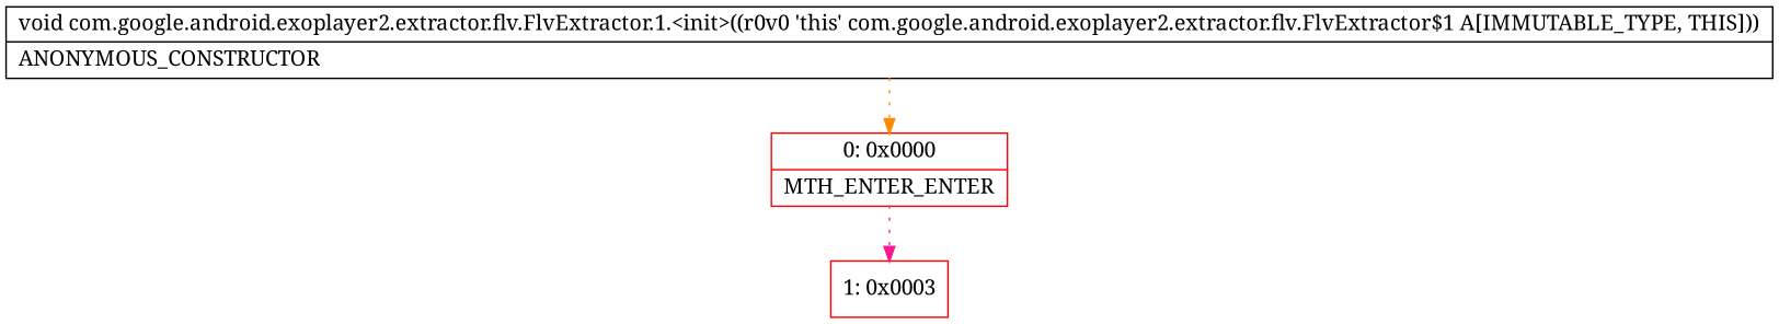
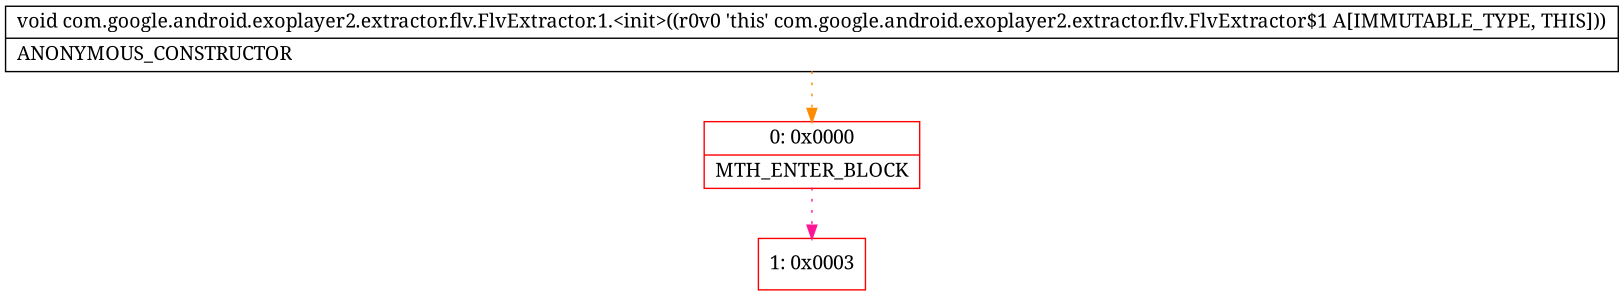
  digraph {
    fontname="Noto Serif"
    node [color=red shape=record fontname="Noto Serif"]
    edge [style=dotted fontname="Noto Serif"]
-   n1 [label="{0\:\ 0x0000|MTH_ENTER_ENTER\l}"]
+   n1 [label="{0\:\ 0x0000|MTH_ENTER_BLOCK\l}"]
    n2 [label="{1\:\ 0x0003}"]
    n3 [label="{void com.google.android.exoplayer2.extractor.flv.FlvExtractor.1.\<init\>((r0v0 'this' com.google.android.exoplayer2.extractor.flv.FlvExtractor$1 A[IMMUTABLE_TYPE, THIS]))  | ANONYMOUS_CONSTRUCTOR\l}" color=""]
    subgraph cluster_1 {
      label="R(0)"
    }
    n1 -> n2 [color=deeppink]
    n3 -> n1 [color=darkorange]
  }
